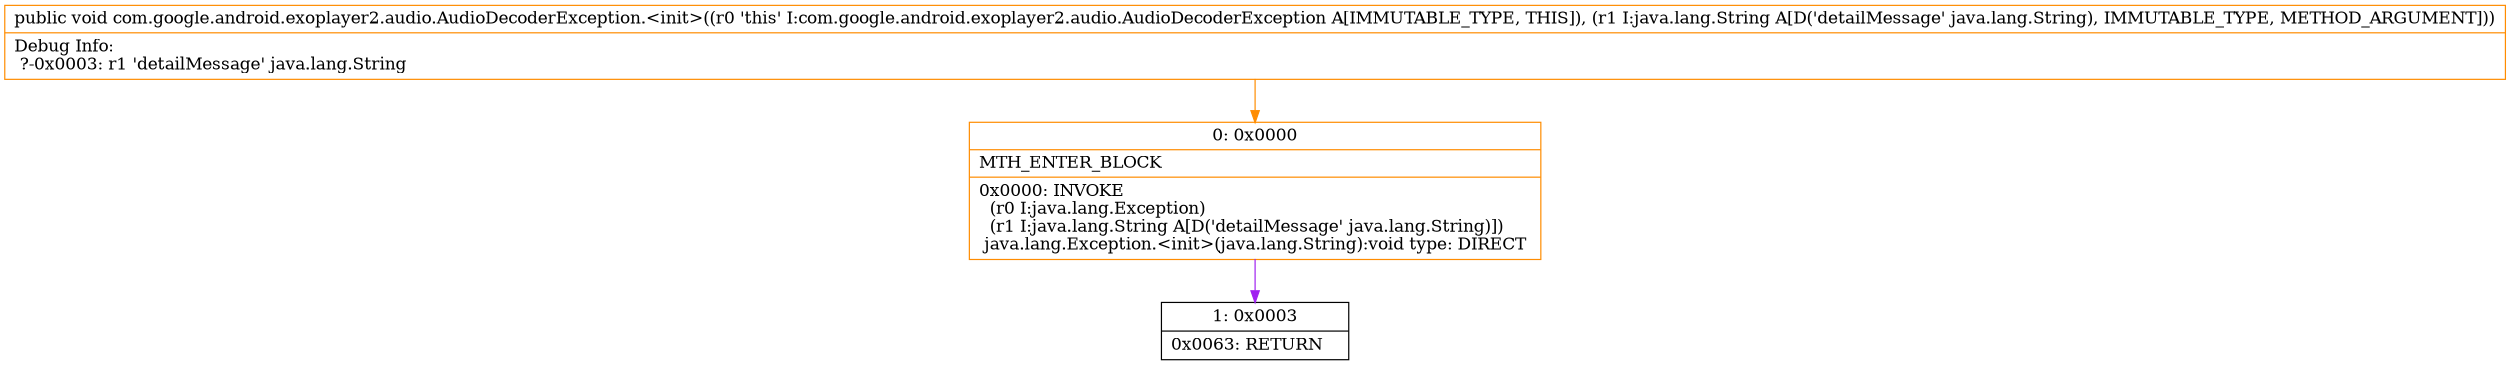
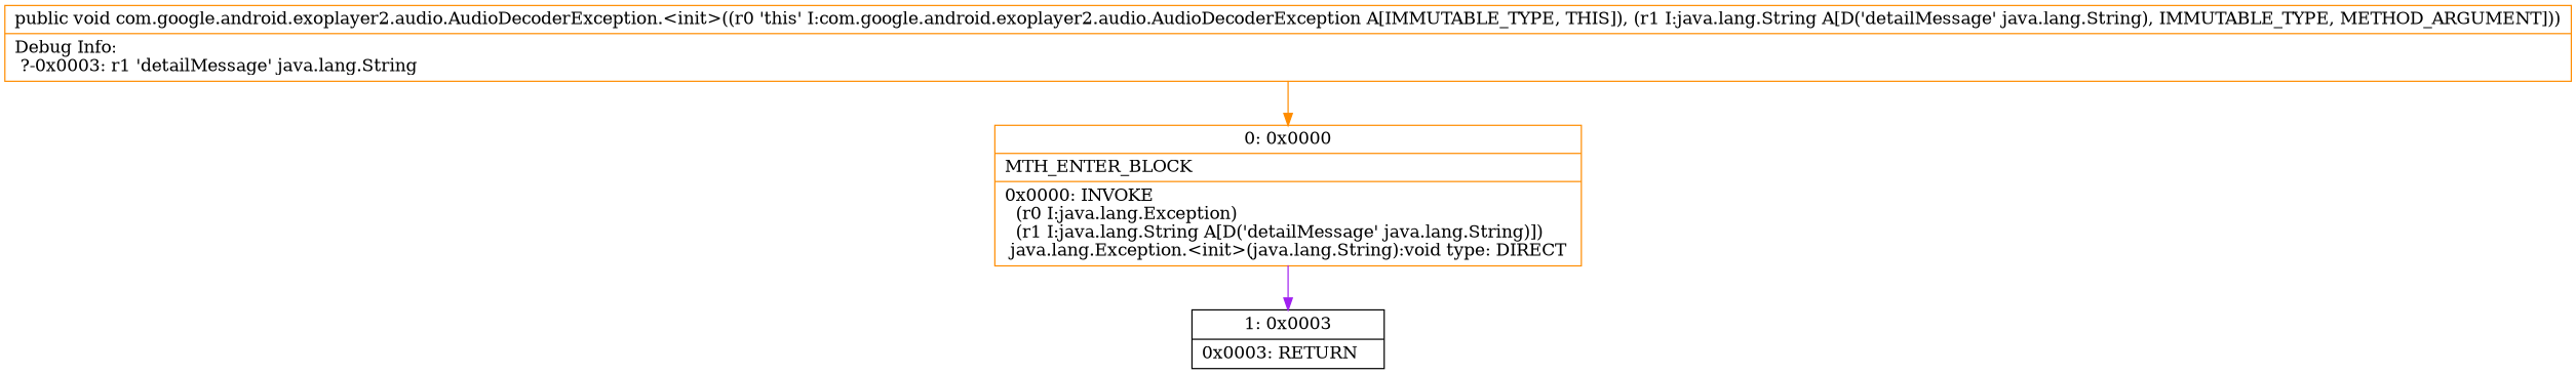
  digraph {
    node [shape=record color=darkorange]
    n1 [label="{0\:\ 0x0000|MTH_ENTER_BLOCK\l|0x0000: INVOKE  \l  (r0 I:java.lang.Exception)\l  (r1 I:java.lang.String A[D('detailMessage' java.lang.String)])\l java.lang.Exception.\<init\>(java.lang.String):void type: DIRECT \l}"]
-   n2 [label="{1\:\ 0x0003|0x0063: RETURN   \l}" color=black]
+   n2 [label="{1\:\ 0x0003|0x0003: RETURN   \l}" color=black]
    n3 [label="{public void com.google.android.exoplayer2.audio.AudioDecoderException.\<init\>((r0 'this' I:com.google.android.exoplayer2.audio.AudioDecoderException A[IMMUTABLE_TYPE, THIS]), (r1 I:java.lang.String A[D('detailMessage' java.lang.String), IMMUTABLE_TYPE, METHOD_ARGUMENT]))  | Debug Info:\l  ?\-0x0003: r1 'detailMessage' java.lang.String\l}"]
    n1 -> n2 [color=purple]
    n3 -> n1 [color=darkorange]
  }
